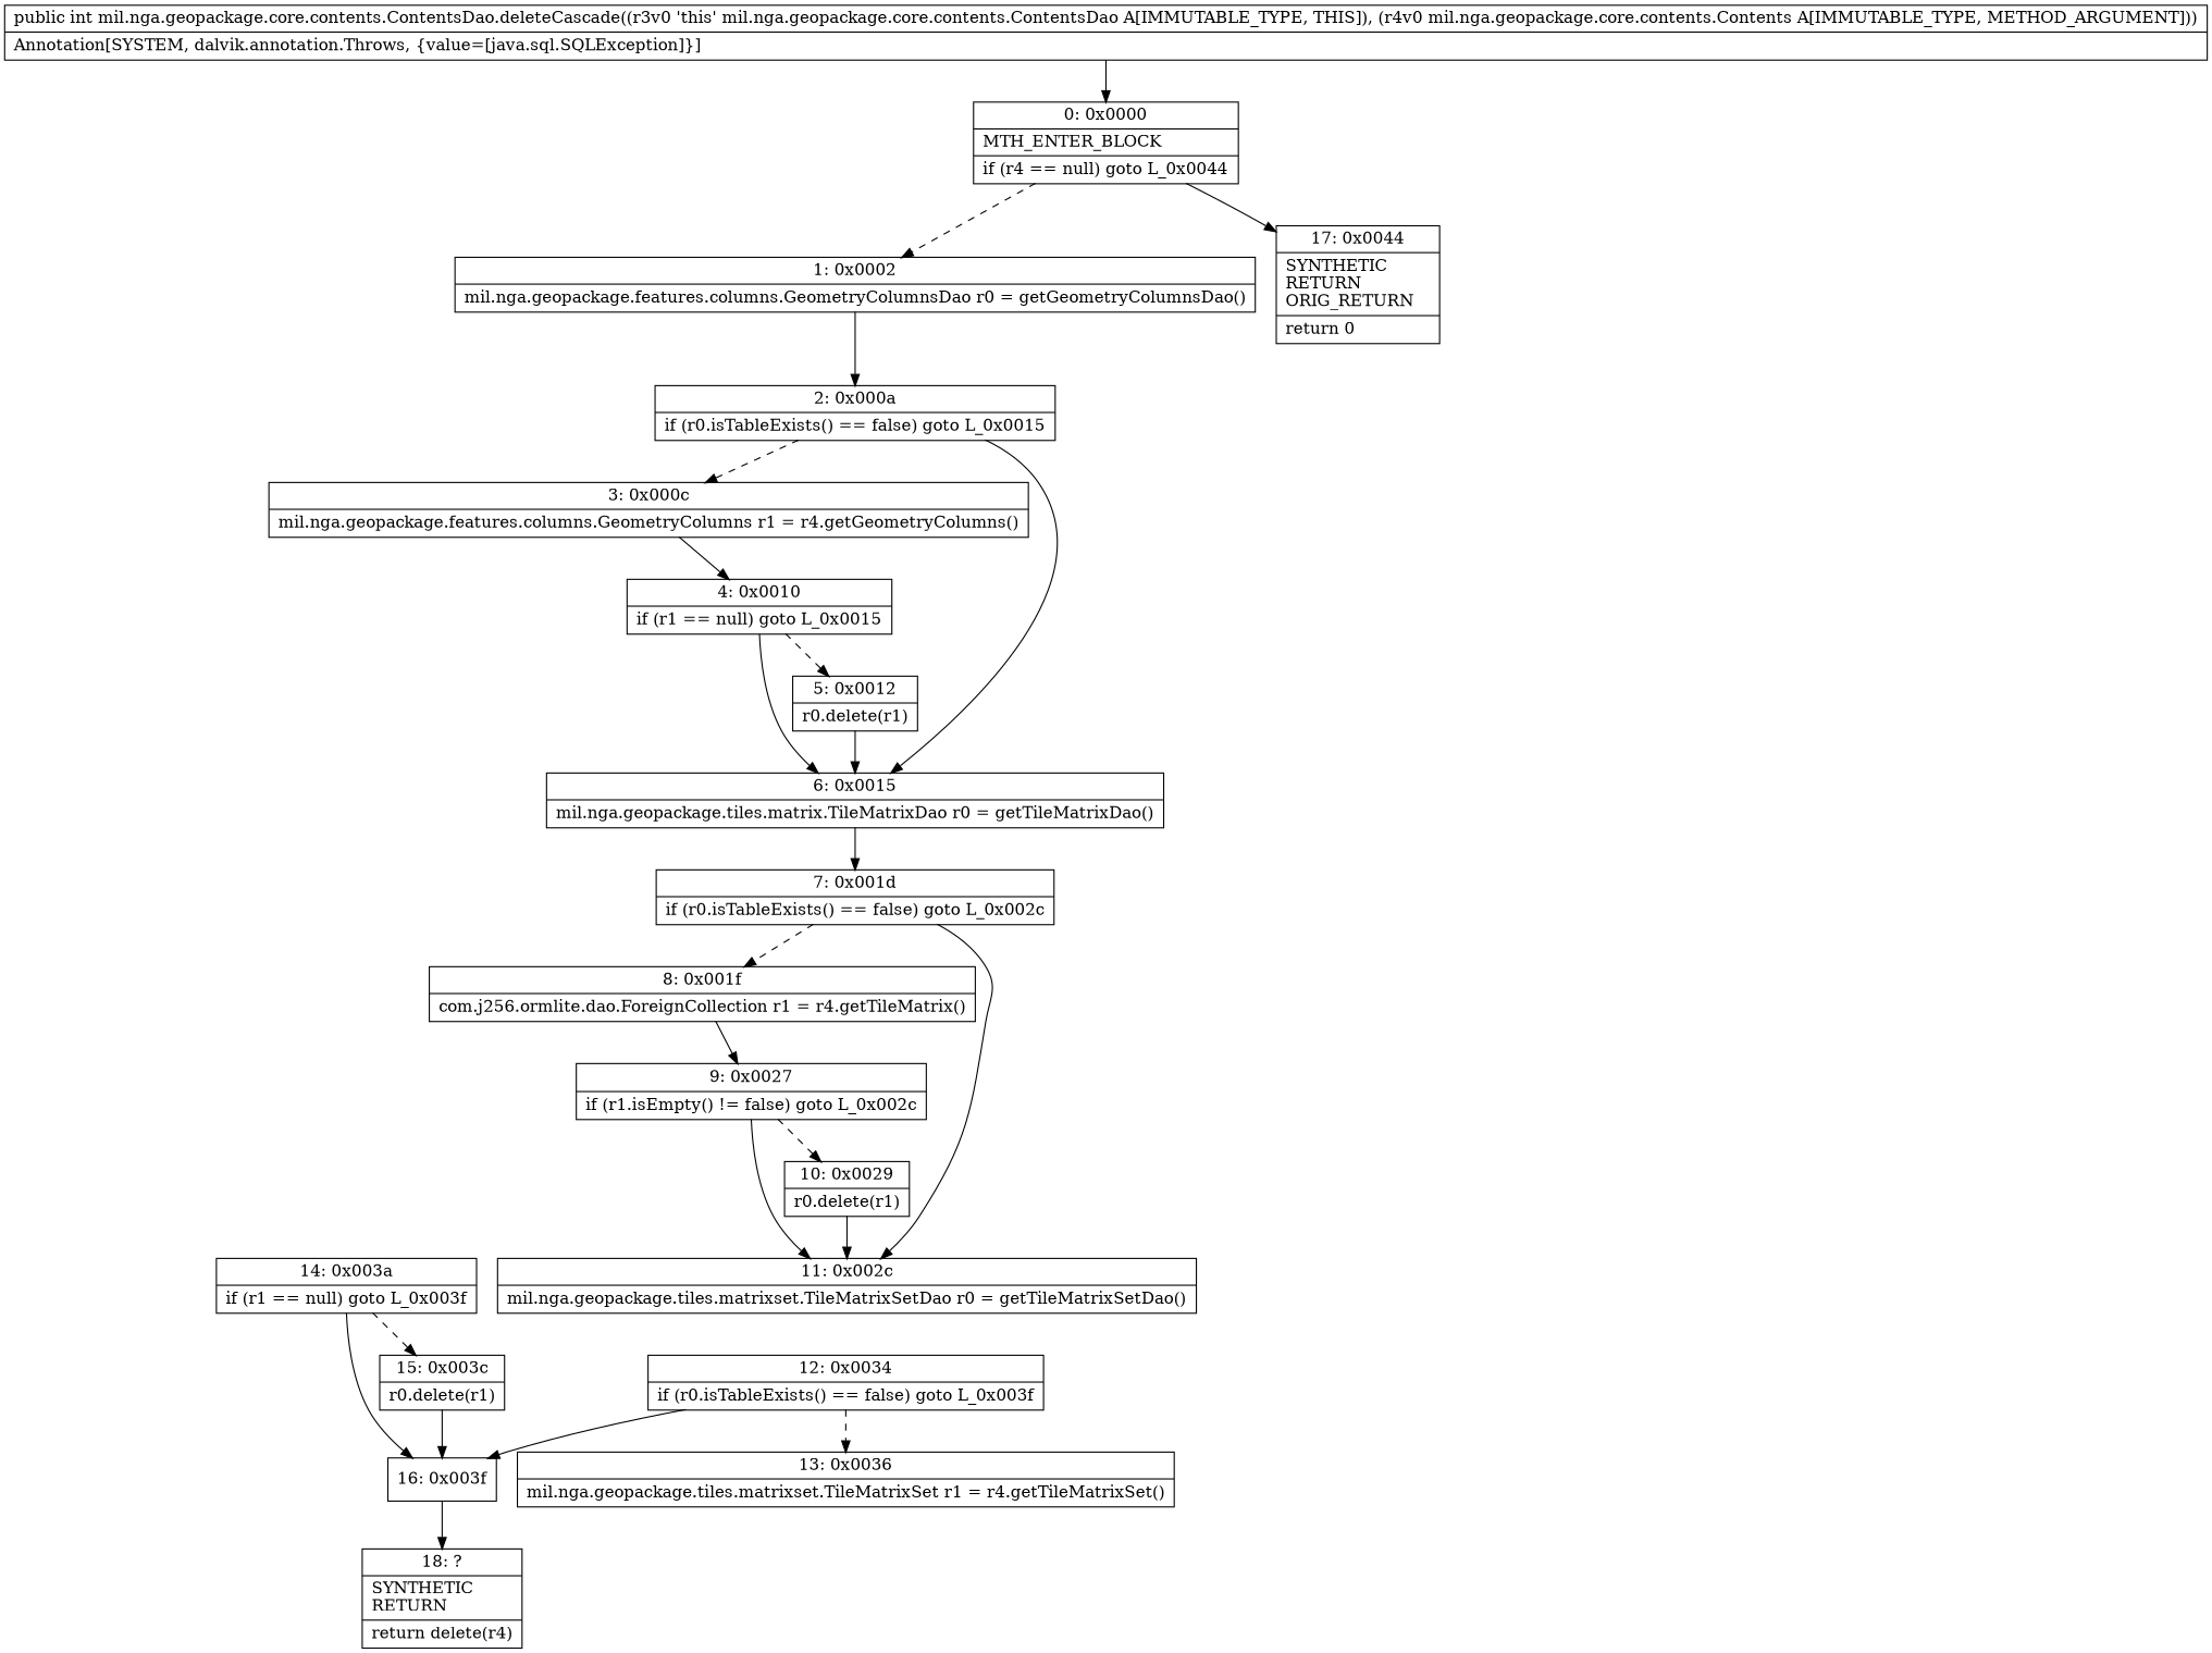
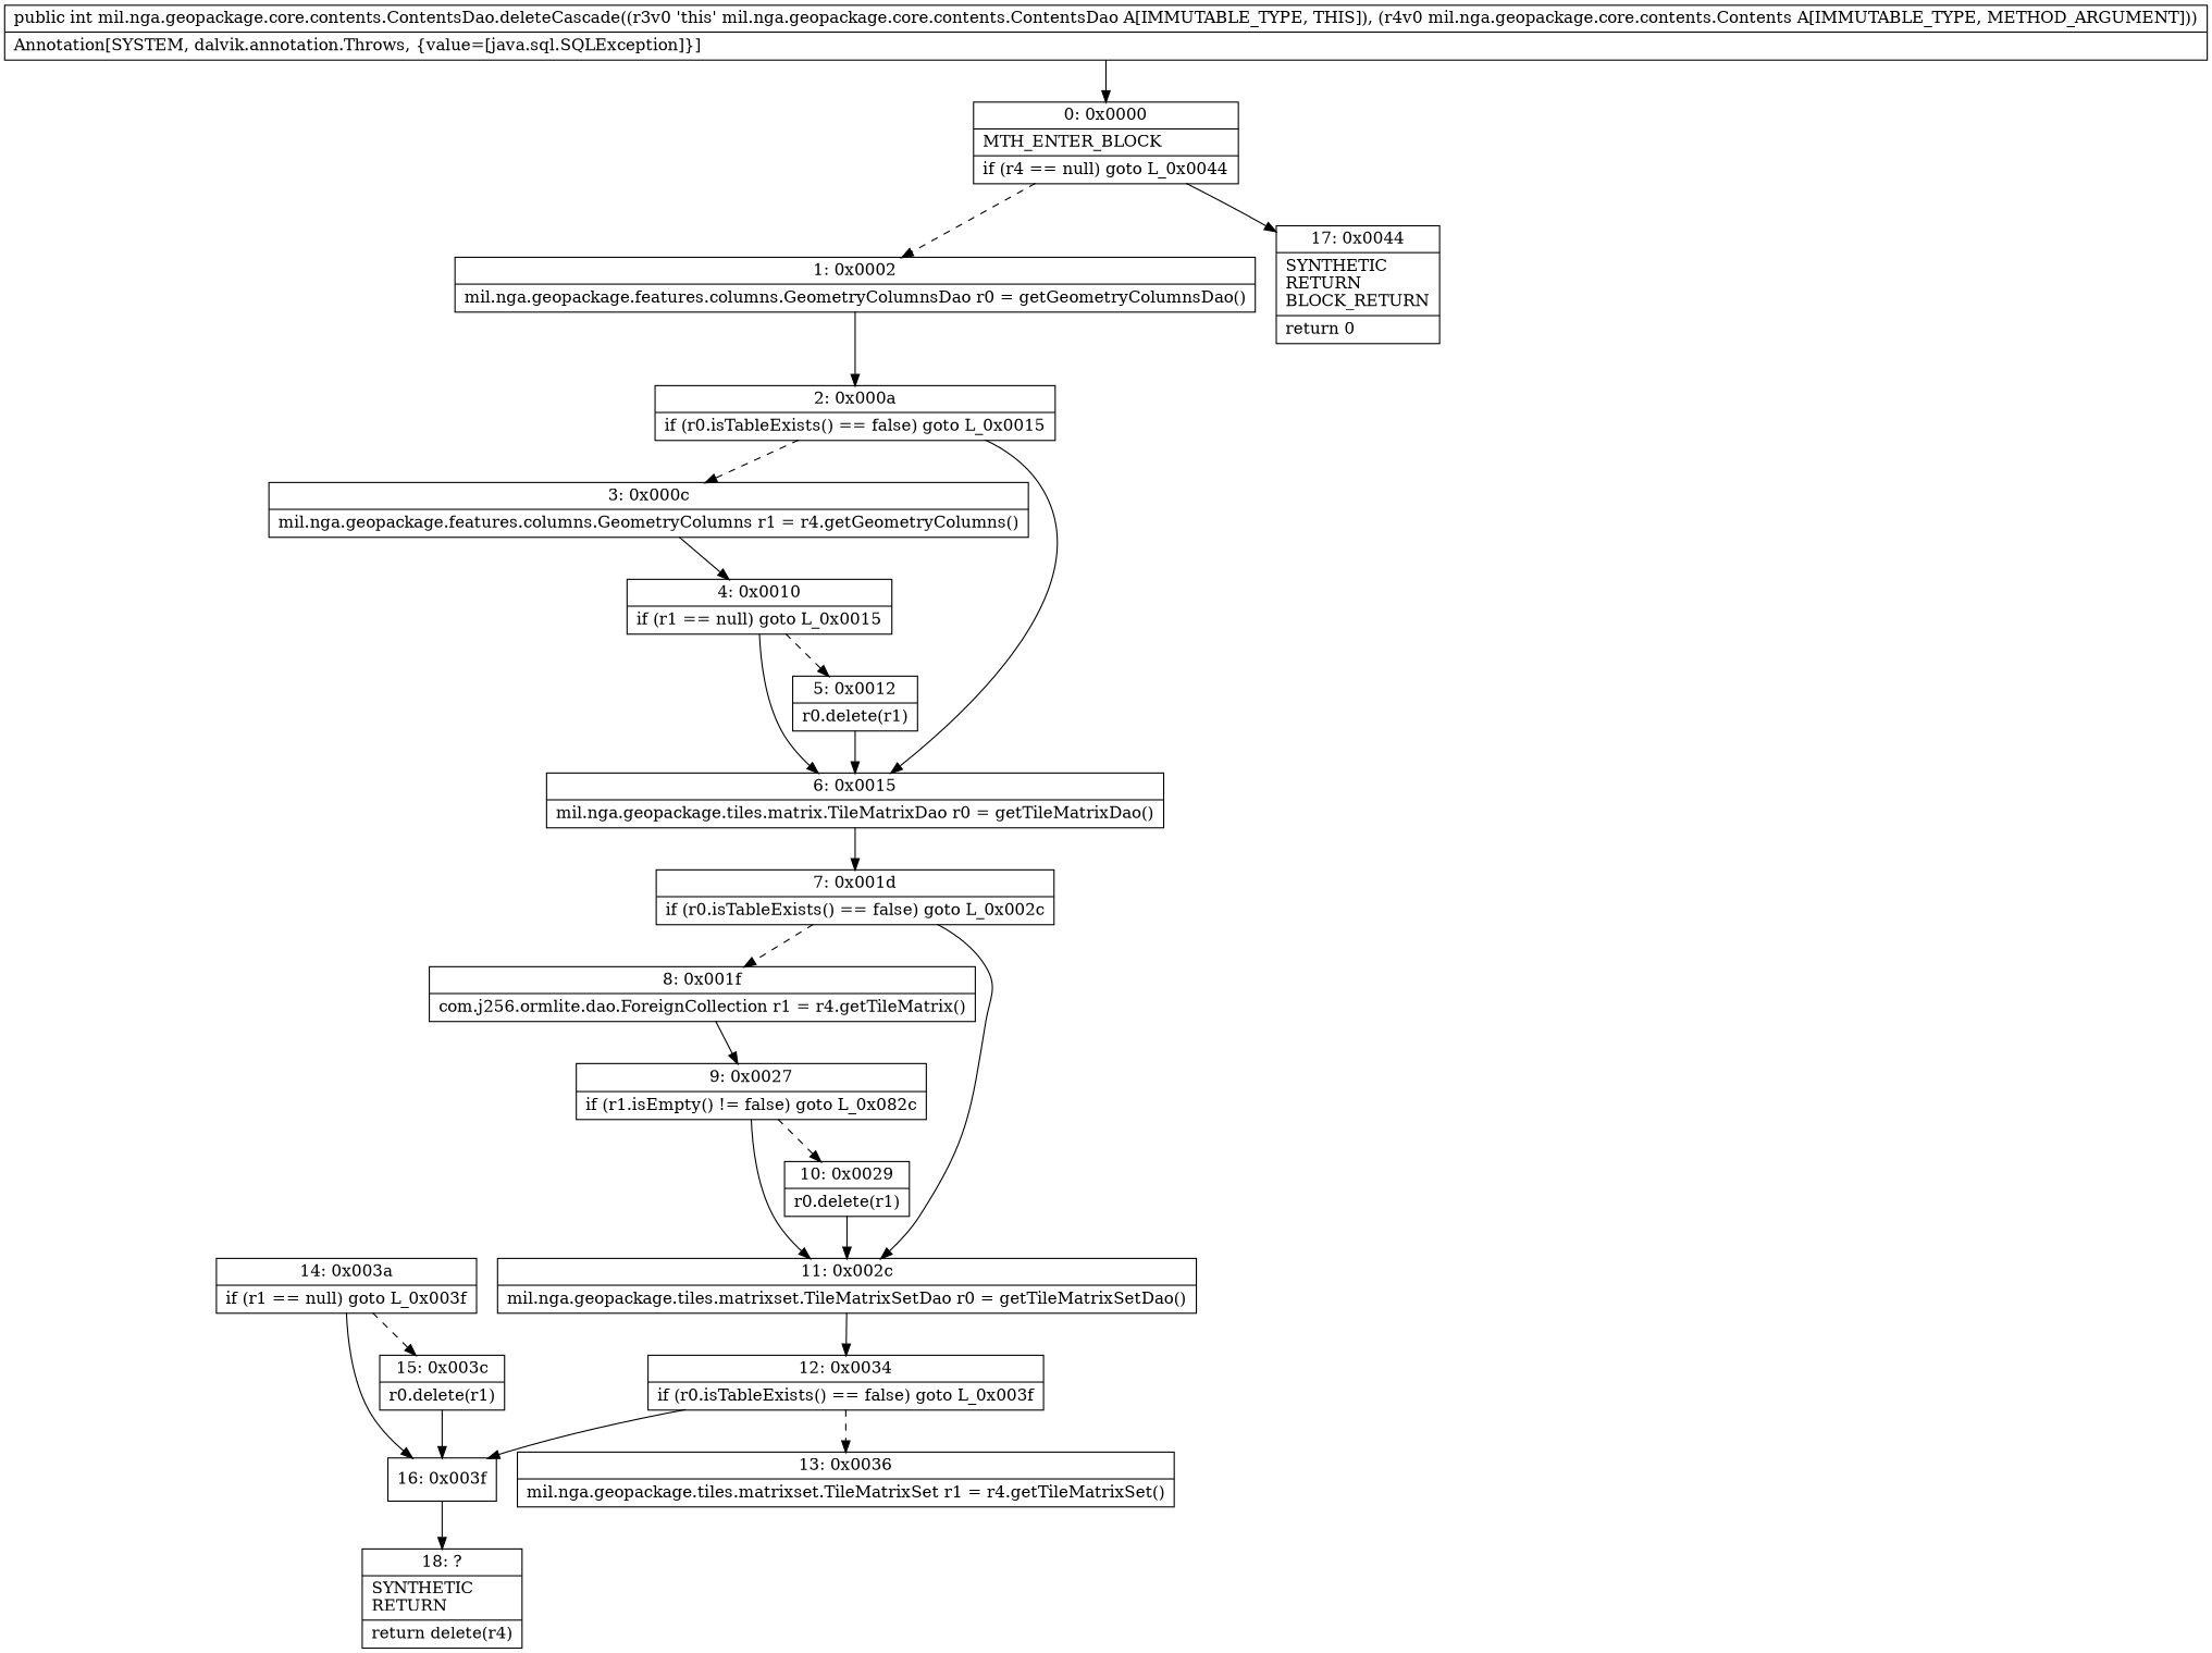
  digraph {
    node [shape=record]
    n1 [label="{0\:\ 0x0000|MTH_ENTER_BLOCK\l|if (r4 == null) goto L_0x0044\l}"]
    n2 [label="{1\:\ 0x0002|mil.nga.geopackage.features.columns.GeometryColumnsDao r0 = getGeometryColumnsDao()\l}"]
-   n3 [label="{17\:\ 0x0044|SYNTHETIC\lRETURN\lORIG_RETURN\l|return 0\l}"]
+   n3 [label="{17\:\ 0x0044|SYNTHETIC\lRETURN\lBLOCK_RETURN\l|return 0\l}"]
    n4 [label="{2\:\ 0x000a|if (r0.isTableExists() == false) goto L_0x0015\l}"]
    n5 [label="{3\:\ 0x000c|mil.nga.geopackage.features.columns.GeometryColumns r1 = r4.getGeometryColumns()\l}"]
    n6 [label="{6\:\ 0x0015|mil.nga.geopackage.tiles.matrix.TileMatrixDao r0 = getTileMatrixDao()\l}"]
    n7 [label="{4\:\ 0x0010|if (r1 == null) goto L_0x0015\l}"]
    n8 [label="{7\:\ 0x001d|if (r0.isTableExists() == false) goto L_0x002c\l}"]
    n9 [label="{5\:\ 0x0012|r0.delete(r1)\l}"]
    n10 [label="{8\:\ 0x001f|com.j256.ormlite.dao.ForeignCollection r1 = r4.getTileMatrix()\l}"]
    n11 [label="{11\:\ 0x002c|mil.nga.geopackage.tiles.matrixset.TileMatrixSetDao r0 = getTileMatrixSetDao()\l}"]
-   n12 [label="{9\:\ 0x0027|if (r1.isEmpty() != false) goto L_0x002c\l}"]
+   n12 [label="{9\:\ 0x0027|if (r1.isEmpty() != false) goto L_0x082c\l}"]
    n13 [label="{12\:\ 0x0034|if (r0.isTableExists() == false) goto L_0x003f\l}"]
    n14 [label="{10\:\ 0x0029|r0.delete(r1)\l}"]
    n15 [label="{13\:\ 0x0036|mil.nga.geopackage.tiles.matrixset.TileMatrixSet r1 = r4.getTileMatrixSet()\l}"]
    n16 [label="{16\:\ 0x003f}"]
    n17 [label="{18\:\ ?|SYNTHETIC\lRETURN\l|return delete(r4)\l}"]
    n18 [label="{14\:\ 0x003a|if (r1 == null) goto L_0x003f\l}"]
    n19 [label="{15\:\ 0x003c|r0.delete(r1)\l}"]
    n20 [label="{public int mil.nga.geopackage.core.contents.ContentsDao.deleteCascade((r3v0 'this' mil.nga.geopackage.core.contents.ContentsDao A[IMMUTABLE_TYPE, THIS]), (r4v0 mil.nga.geopackage.core.contents.Contents A[IMMUTABLE_TYPE, METHOD_ARGUMENT]))  | Annotation[SYSTEM, dalvik.annotation.Throws, \{value=[java.sql.SQLException]\}]\l}"]
    n1 -> n2 [style=dashed]
    n1 -> n3
    n2 -> n4
    n4 -> n5 [style=dashed]
    n4 -> n6
    n5 -> n7
    n6 -> n8
    n7 -> n6
    n7 -> n9 [style=dashed]
    n8 -> n10 [style=dashed]
    n8 -> n11
    n9 -> n6
    n10 -> n12
+   n11 -> n13
    n12 -> n11
    n12 -> n14 [style=dashed]
    n13 -> n15 [style=dashed]
    n13 -> n16
    n14 -> n11
    n16 -> n17
    n18 -> n16
    n18 -> n19 [style=dashed]
    n19 -> n16
    n20 -> n1
  }
